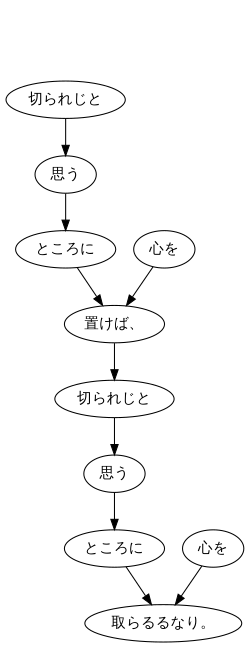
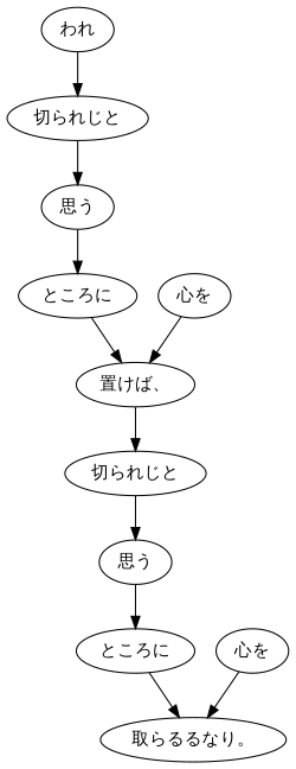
  digraph {
+   n1 [label="われ"]
    n2 [label="切られじと"]
    n3 [label="思う"]
    n4 [label="ところに"]
    n5 [label="置けば、"]
    n6 [label="心を"]
    n7 [label="切られじと"]
    n8 [label="思う"]
    n9 [label="ところに"]
    n10 [label="取らるるなり。"]
    n11 [label="心を"]
+   n1 -> n2
    n2 -> n3
    n3 -> n4
    n4 -> n5
    n5 -> n7
    n6 -> n5
    n7 -> n8
    n8 -> n9
    n9 -> n10
    n11 -> n10
  }
